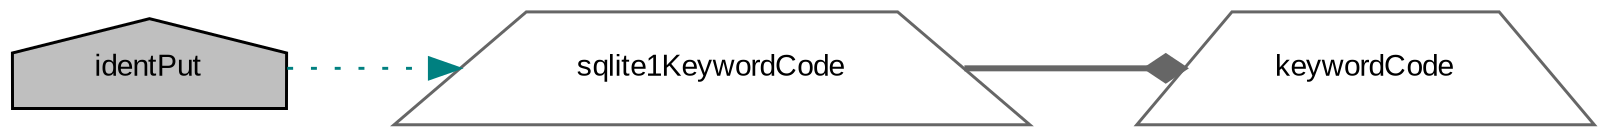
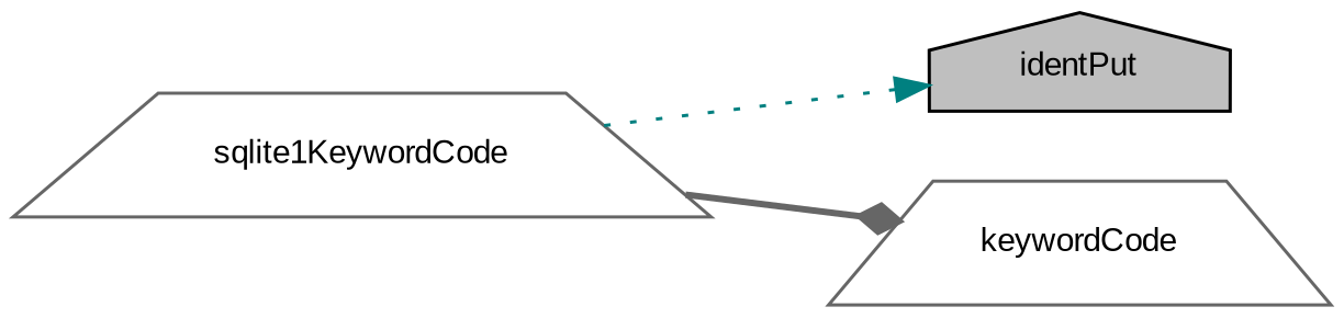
  digraph {
    fontname="Liberation Sans"
    rankdir=LR
    node [color=gray40 fillcolor=white fontname="Liberation Sans" fontsize=10 shape=trapezium style=filled]
    edge [fontname="Liberation Sans" fontsize=10 labelfontname=FreeSans labelfontsize=10]
    n1 [color=black fillcolor=grey75 fontcolor=black height=0.2 label=identPut shape=house width=0.4]
    n2 [height=0.2 label=sqlite1KeywordCode width=0.4]
    n3 [height=0.2 label=keywordCode width=0.4]
-   n1 -> n2 [arrowhead=normal color=teal style=dotted]
+   n2 -> n1 [arrowhead=normal color=teal style=dotted]
    n2 -> n3 [arrowhead=diamond color=gray40 style=bold]
  }
